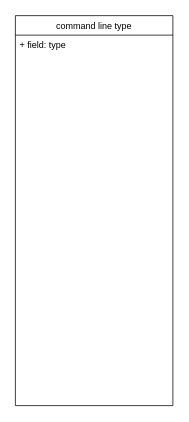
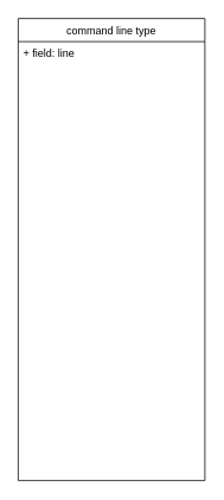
  <mxCell id="0" />
  <mxCell id="1" parent="0" />
  <mxCell id="2" value="command line type" style="swimlane;fontStyle=0;childLayout=stackLayout;horizontal=1;startSize=26;fillColor=none;horizontalStack=0;resizeParent=1;resizeParentMax=0;resizeLast=0;collapsible=1;marginBottom=0;" vertex="1" parent="1"><mxGeometry x="20" y="20" width="210" height="520" as="geometry" /></mxCell>
- <mxCell id="3" value="+ field: type" style="text;strokeColor=none;fillColor=none;align=left;verticalAlign=top;spacingLeft=4;spacingRight=4;overflow=hidden;rotatable=0;points=[[0,0.5],[1,0.5]];portConstraint=eastwest;" vertex="1" parent="2"><mxGeometry y="26" width="210" height="494" as="geometry" /></mxCell>
+ <mxCell id="3" value="+ field: line" style="text;strokeColor=none;fillColor=none;align=left;verticalAlign=top;spacingLeft=4;spacingRight=4;overflow=hidden;rotatable=0;points=[[0,0.5],[1,0.5]];portConstraint=eastwest;" vertex="1" parent="2"><mxGeometry y="26" width="210" height="494" as="geometry" /></mxCell>
